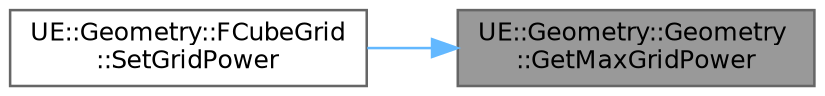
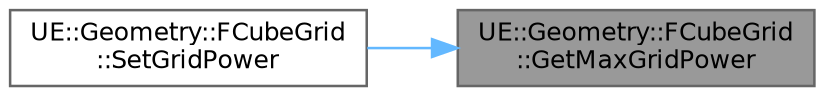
  digraph {
    rankdir=RL
    fontname="DejaVu Sans"
    node [fontname="DejaVu Sans" fontsize=10 shape=box style=filled]
-   n1 [color=gray40 fillcolor=grey60 fontcolor=black height=0.2 label="UE::Geometry::Geometry\l::GetMaxGridPower" width=0.4]
+   n1 [color=gray40 fillcolor=grey60 fontcolor=black height=0.2 label="UE::Geometry::FCubeGrid\l::GetMaxGridPower" width=0.4]
    n2 [color=grey40 fillcolor=white height=0.2 label="UE::Geometry::FCubeGrid\l::SetGridPower" width=0.4]
    n1 -> n2 [color=steelblue1 dir=back fontname="DejaVu Sans" fontsize=10 labelfontname=Helvetica labelfontsize=10 style=solid]
  }
